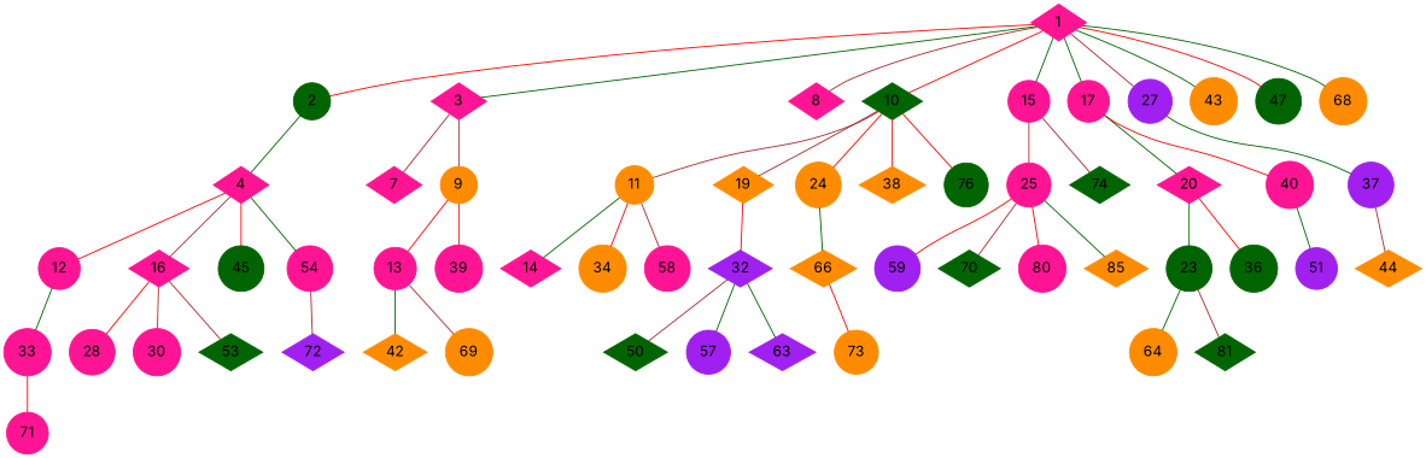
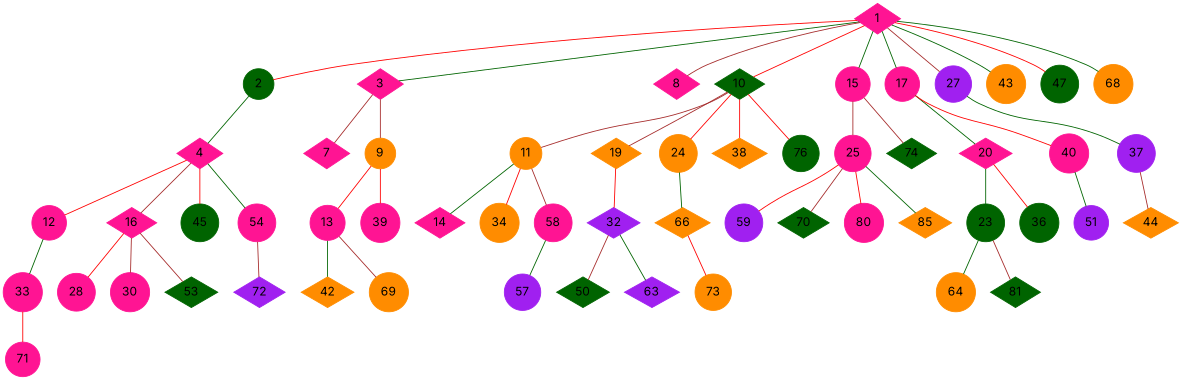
  graph {
    fontname=Inter
    node [color=deeppink fontname=Inter shape=circle style=filled]
    edge [color=red fontname=Inter]
    1 [shape=diamond super="+5"]
    2 [color=darkgreen]
    3 [shape=diamond super="+55"]
    8 [shape=diamond super="+46"]
    10 [color=darkgreen shape=diamond super="+22"]
    15 [super="+62"]
    17 [super="+26"]
    27 [color=purple]
    43 [color=darkorange]
    47 [color=darkgreen super="+52"]
    68 [color=darkorange]
    4 [shape=diamond super="+6"]
    7 [shape=diamond]
    9 [color=darkorange]
    11 [color=darkorange super="+29"]
    19 [color=darkorange shape=diamond]
    24 [color=darkorange super="+60"]
    38 [color=darkorange shape=diamond super="+67"]
    76 [color=darkgreen]
    25 [super="+31"]
    74 [color=darkgreen shape=diamond]
    20 [shape=diamond super="+35"]
    40
    37 [color=purple]
    12 [super="+75"]
    16 [shape=diamond super="+78"]
    45 [color=darkgreen super="+84"]
    54 [super="+77"]
    13 [super="+21"]
    39
    33 [super="+41"]
    28 [super="+61"]
    30
    53 [color=darkgreen shape=diamond super="+79"]
    72 [color=purple shape=diamond]
    42 [color=darkorange shape=diamond]
    69 [color=darkorange super="+82"]
    14 [shape=diamond super="+18"]
    34 [color=darkorange]
    58
    32 [color=purple shape=diamond super="+48"]
    66 [color=darkorange shape=diamond]
    71
    59 [color=purple]
    70 [color=darkgreen shape=diamond]
    80
    85 [color=darkorange shape=diamond]
    23 [color=darkgreen super="+49"]
    36 [color=darkgreen super="+65"]
    51 [color=purple super="+57"]
    50 [color=darkgreen shape=diamond]
    n52 [color=purple label=57]
    63 [color=purple shape=diamond]
    64 [color=darkorange]
    81 [color=darkgreen shape=diamond]
    73 [color=darkorange]
    44 [color=darkorange shape=diamond super="+83"]
    1 -- 2
    1 -- 3 [color=darkgreen]
    1 -- 8 [color=brown]
    1 -- 10
    1 -- 15 [color=darkgreen]
    1 -- 17 [color=darkgreen]
    1 -- 27 [color=brown]
    1 -- 43 [color=darkgreen]
    1 -- 47
    1 -- 68 [color=darkgreen]
    2 -- 4 [color=darkgreen]
    3 -- 7 [color=brown]
    3 -- 9 [color=brown]
    10 -- 11 [color=brown]
    10 -- 19 [color=brown]
    10 -- 24
    10 -- 38
    10 -- 76
    15 -- 25 [color=brown]
    15 -- 74 [color=brown]
    17 -- 20 [color=darkgreen]
    17 -- 40
    27 -- 37 [color=darkgreen]
    4 -- 12
    4 -- 16 [color=brown]
    4 -- 45
    4 -- 54 [color=darkgreen]
    9 -- 13
    9 -- 39
    11 -- 14 [color=darkgreen]
    11 -- 34
    11 -- 58 [color=brown]
    19 -- 32
    24 -- 66 [color=darkgreen]
    25 -- 59
    25 -- 70 [color=brown]
    25 -- 80
    25 -- 85 [color=darkgreen]
    20 -- 23 [color=darkgreen]
    20 -- 36
    40 -- 51 [color=darkgreen]
    37 -- 44 [color=brown]
    12 -- 33 [color=darkgreen]
    16 -- 28
    16 -- 30 [color=brown]
    16 -- 53 [color=brown]
    54 -- 72 [color=brown]
    13 -- 42 [color=darkgreen]
    13 -- 69 [color=brown]
    33 -- 71
    32 -- 50 [color=brown]
-   32 -- n52 [color=darkgreen]
+   58 -- n52 [color=darkgreen]
    32 -- 63 [color=darkgreen]
    66 -- 73
    23 -- 64 [color=darkgreen]
    23 -- 81 [color=brown]
  }
